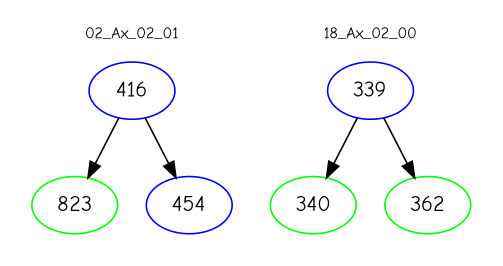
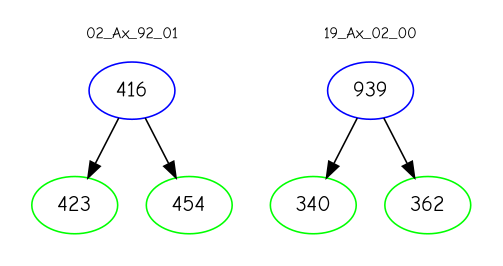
  digraph {
    fontname="Comic Neue"
    node [color=green fontname="Comic Neue"]
    edge [color=black fontname="Comic Neue"]
    n1 [color=blue label=416]
-   n2 [label=823]
-   n3 [color=blue label=454]
-   n4 [color=blue label=339]
+   n2 [label=423]
+   n3 [label=454]
+   n4 [color=blue label=939]
    n5 [label=340]
    n6 [label=362]
    subgraph cluster_1 {
      color=white
      fontsize=10
-     label="02_Ax_02_01"
+     label="02_Ax_92_01"
      n1
      n2
      n3
    }
    subgraph cluster_2 {
      color=white
      fontsize=10
-     label="18_Ax_02_00"
+     label="19_Ax_02_00"
      n4
      n5
      n6
    }
    n1 -> n2
    n1 -> n3
    n4 -> n5
    n4 -> n6
  }
